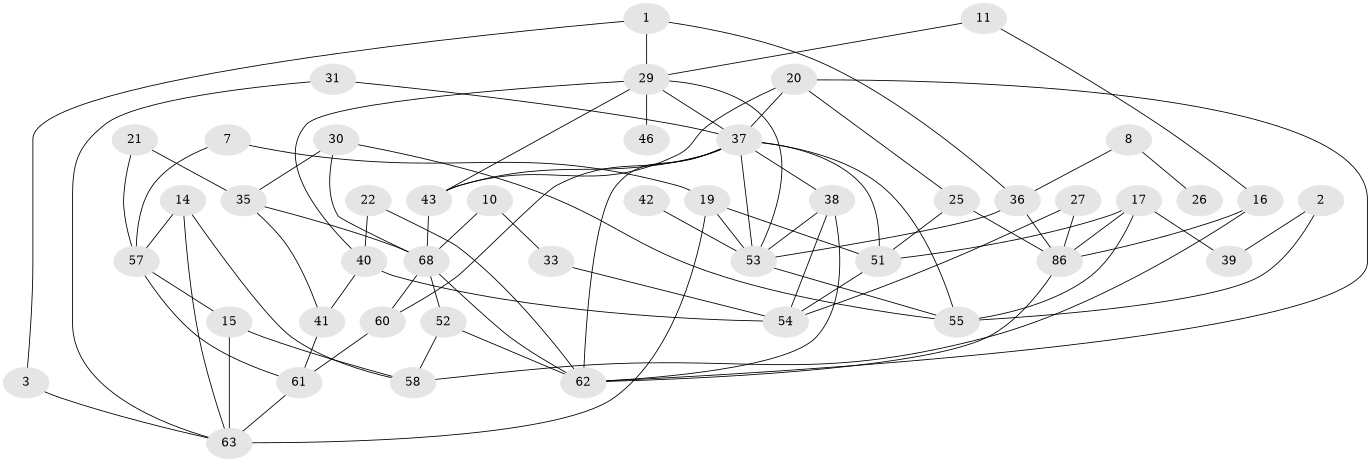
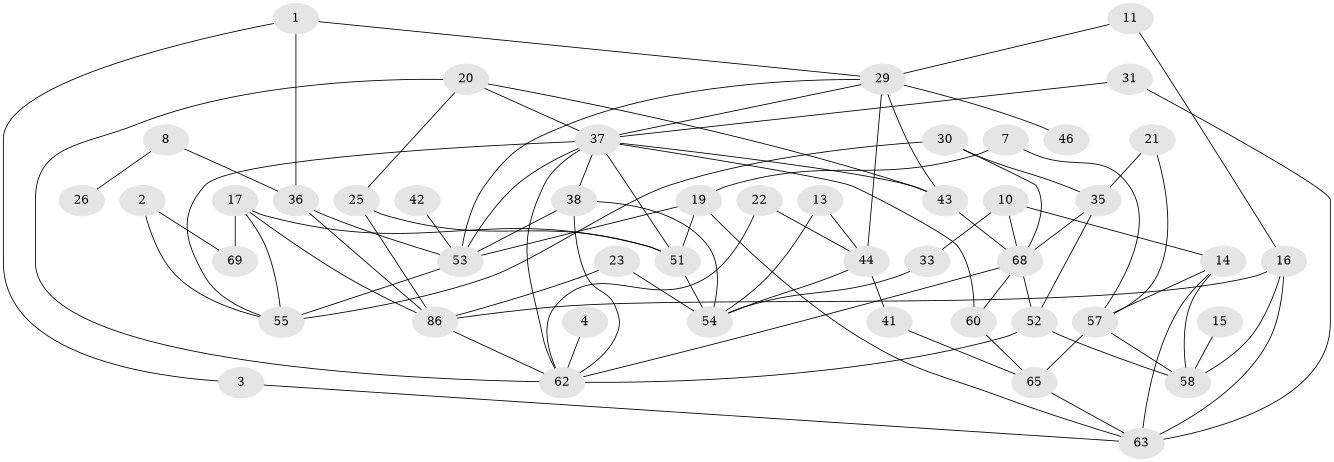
  graph {
    node [color=gray90 style=filled]
    edge [weight=1.0]
    1
    29
    36
    3
    53
-   40
+   40 [label=44]
    37
    43
    46
    n10 [label=86]
    2
    55
-   39
+   39 [label=69]
    63
+   4
    62
    7
    19
    57
    51
    21
    35
    58
-   61
+   61 [label=65]
    8
    26
    10
    14
    33
    n30 [label=68]
    54
    52
    60
    11
    16
+   13
    41
    15
    17
    20
    25
    38
    22
-   27
+   27 [label=23]
    30
    31
    42
    1 -- 29
    1 -- 36
    1 -- 3
    29 -- 53
    29 -- 40
    29 -- 37
    29 -- 43
    29 -- 46 [weight=2.0]
    36 -- 53
    36 -- n10
    3 -- 63
    53 -- 55
    40 -- 54
    40 -- 41
    37 -- 53
    37 -- 43
    37 -- 55
    37 -- 62
    37 -- 51
    37 -- 60
    37 -- 38
    43 -- n30 [weight=2.0]
    n10 -- 62
    2 -- 55
    2 -- 39
+   4 -- 62
    7 -- 19
    7 -- 57
    19 -- 53
    19 -- 63
    19 -- 51
-   57 -- 15
+   57 -- 58
    57 -- 61
    51 -- 54
    21 -- 57
    21 -- 35
    35 -- n30
-   35 -- 41
+   35 -- 52
    61 -- 63
    8 -- 36
    8 -- 26
+   10 -- 14
    10 -- 33
    10 -- n30
    14 -- 63
    14 -- 57
    14 -- 58
    33 -- 54
    n30 -- 62
    n30 -- 52
    n30 -- 60 [weight=2.0]
    52 -- 62
    52 -- 58
    60 -- 61
    11 -- 29
    11 -- 16
    16 -- n10
-   15 -- 63 [weight=2.0]
+   16 -- 63 [weight=2.0]
    16 -- 58
+   13 -- 40
+   13 -- 54
    41 -- 61
    15 -- 58
    17 -- n10
    17 -- 55
    17 -- 39
    17 -- 51
    20 -- 37
    20 -- 43
    20 -- 62
    20 -- 25
    25 -- n10
    25 -- 51
    38 -- 53
    38 -- 62
    38 -- 54
    22 -- 40
    22 -- 62
    27 -- n10
    27 -- 54
    30 -- 55
    30 -- 35
    30 -- n30
    31 -- 37
    31 -- 63
    42 -- 53
  }
